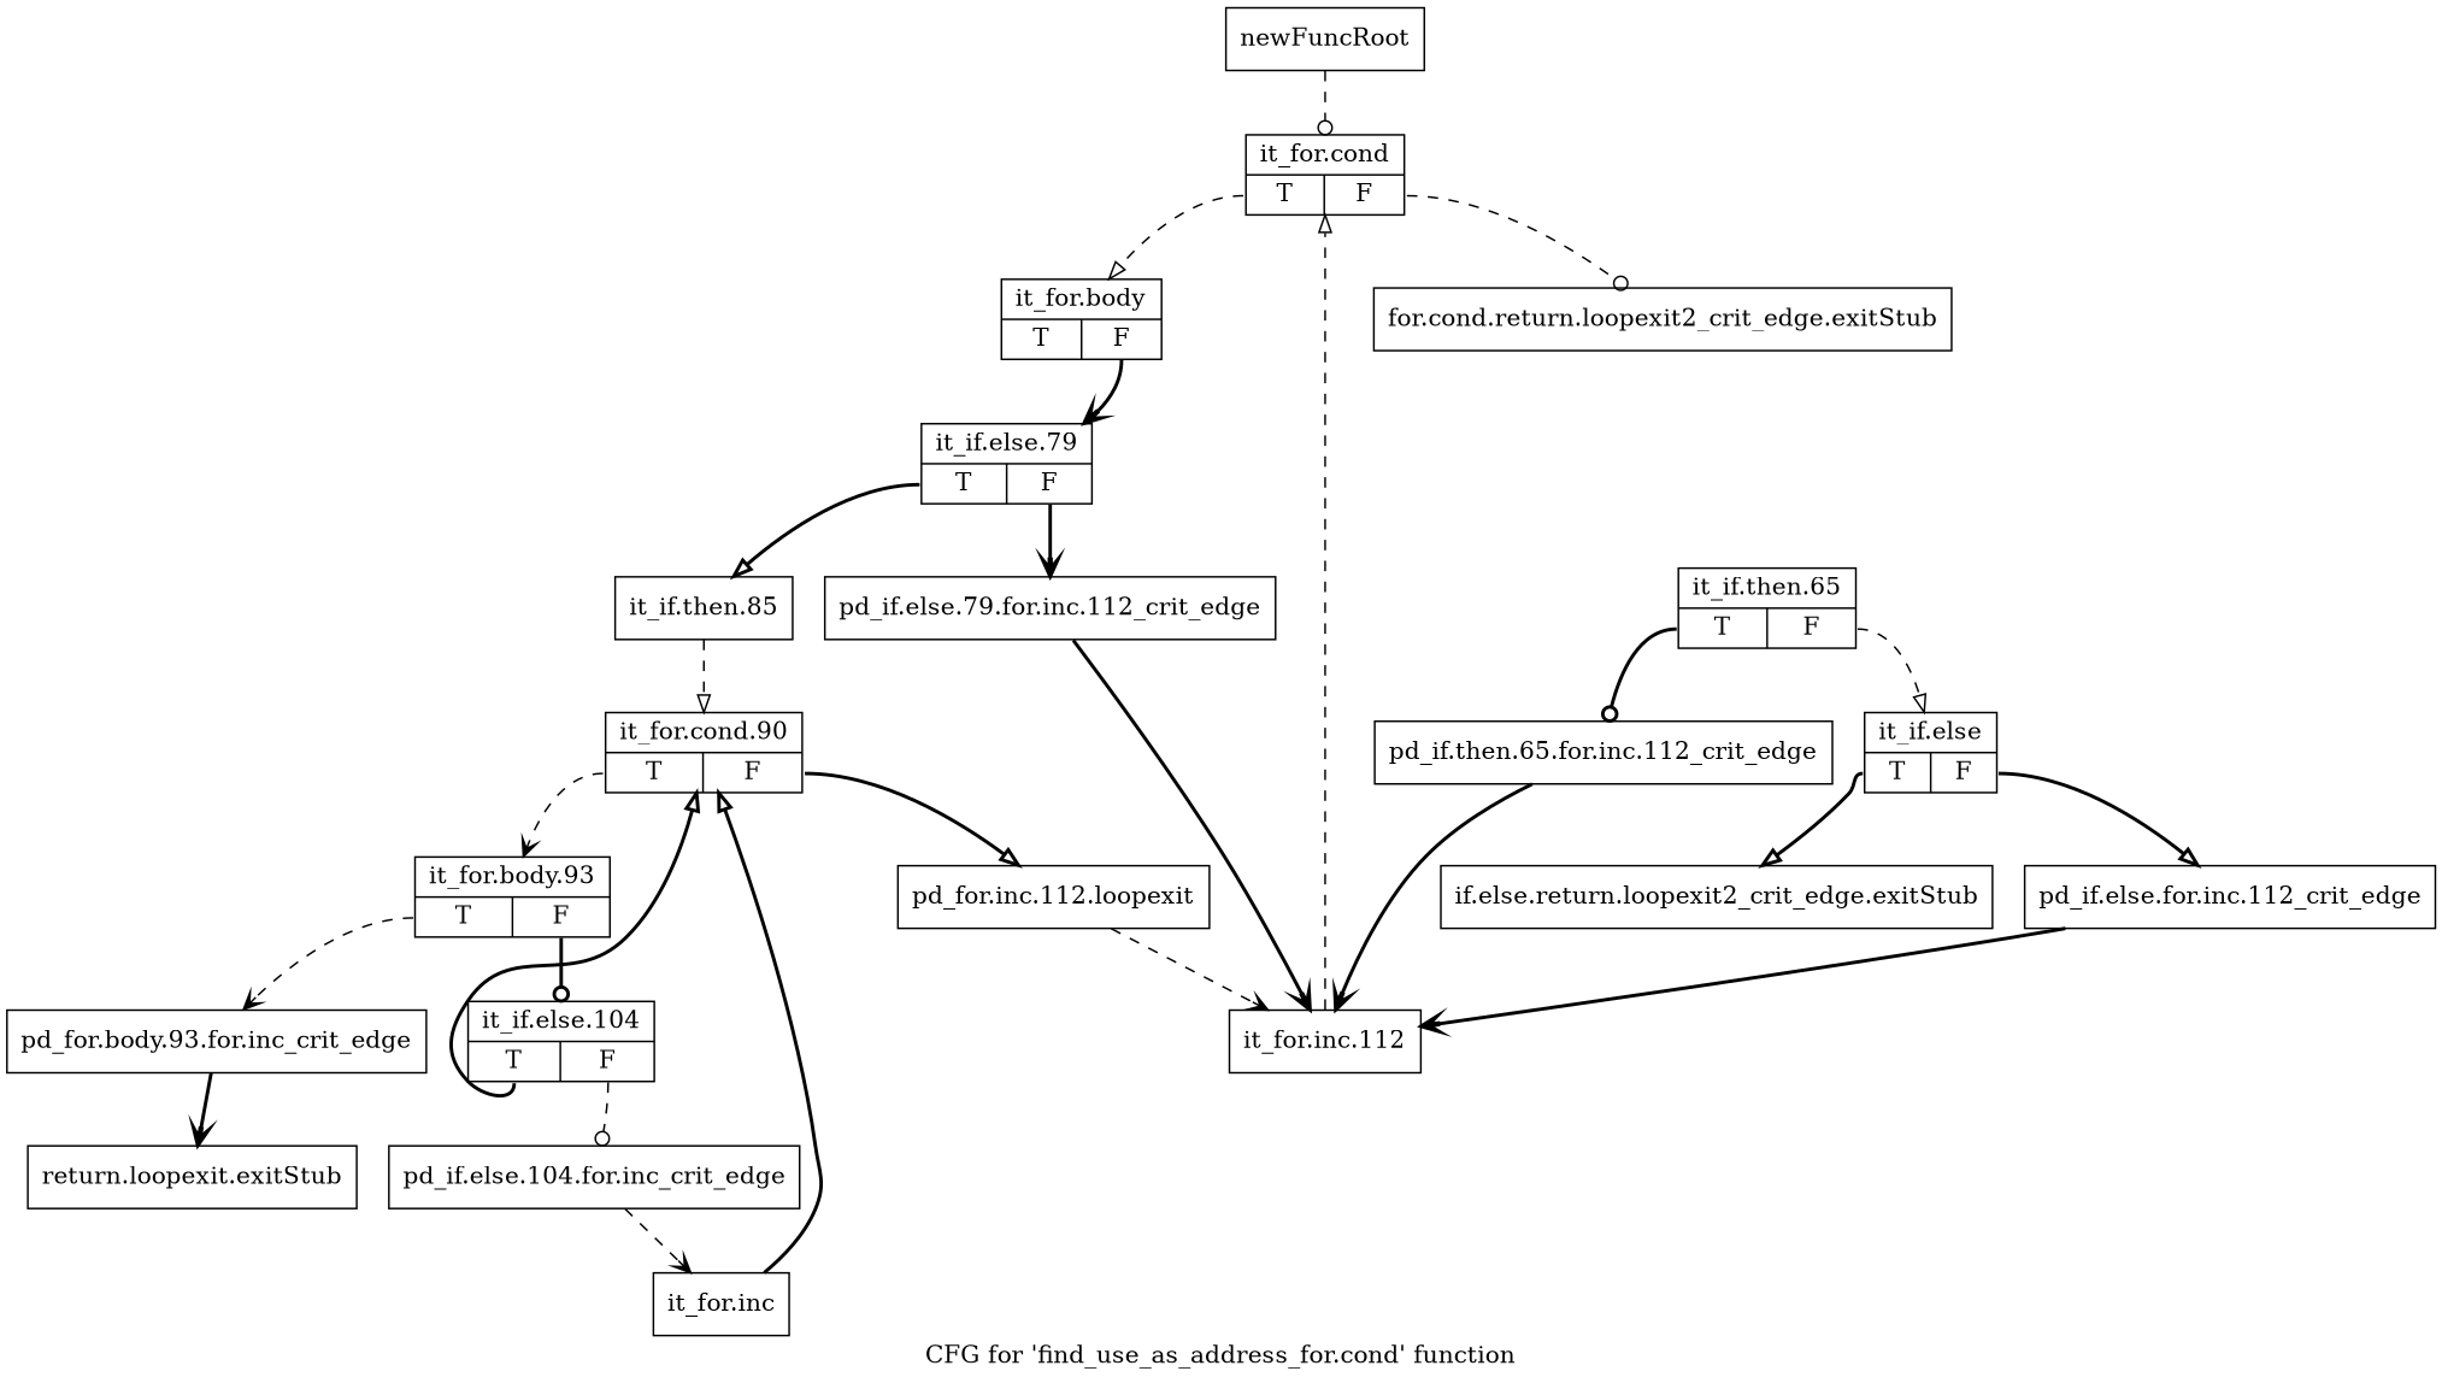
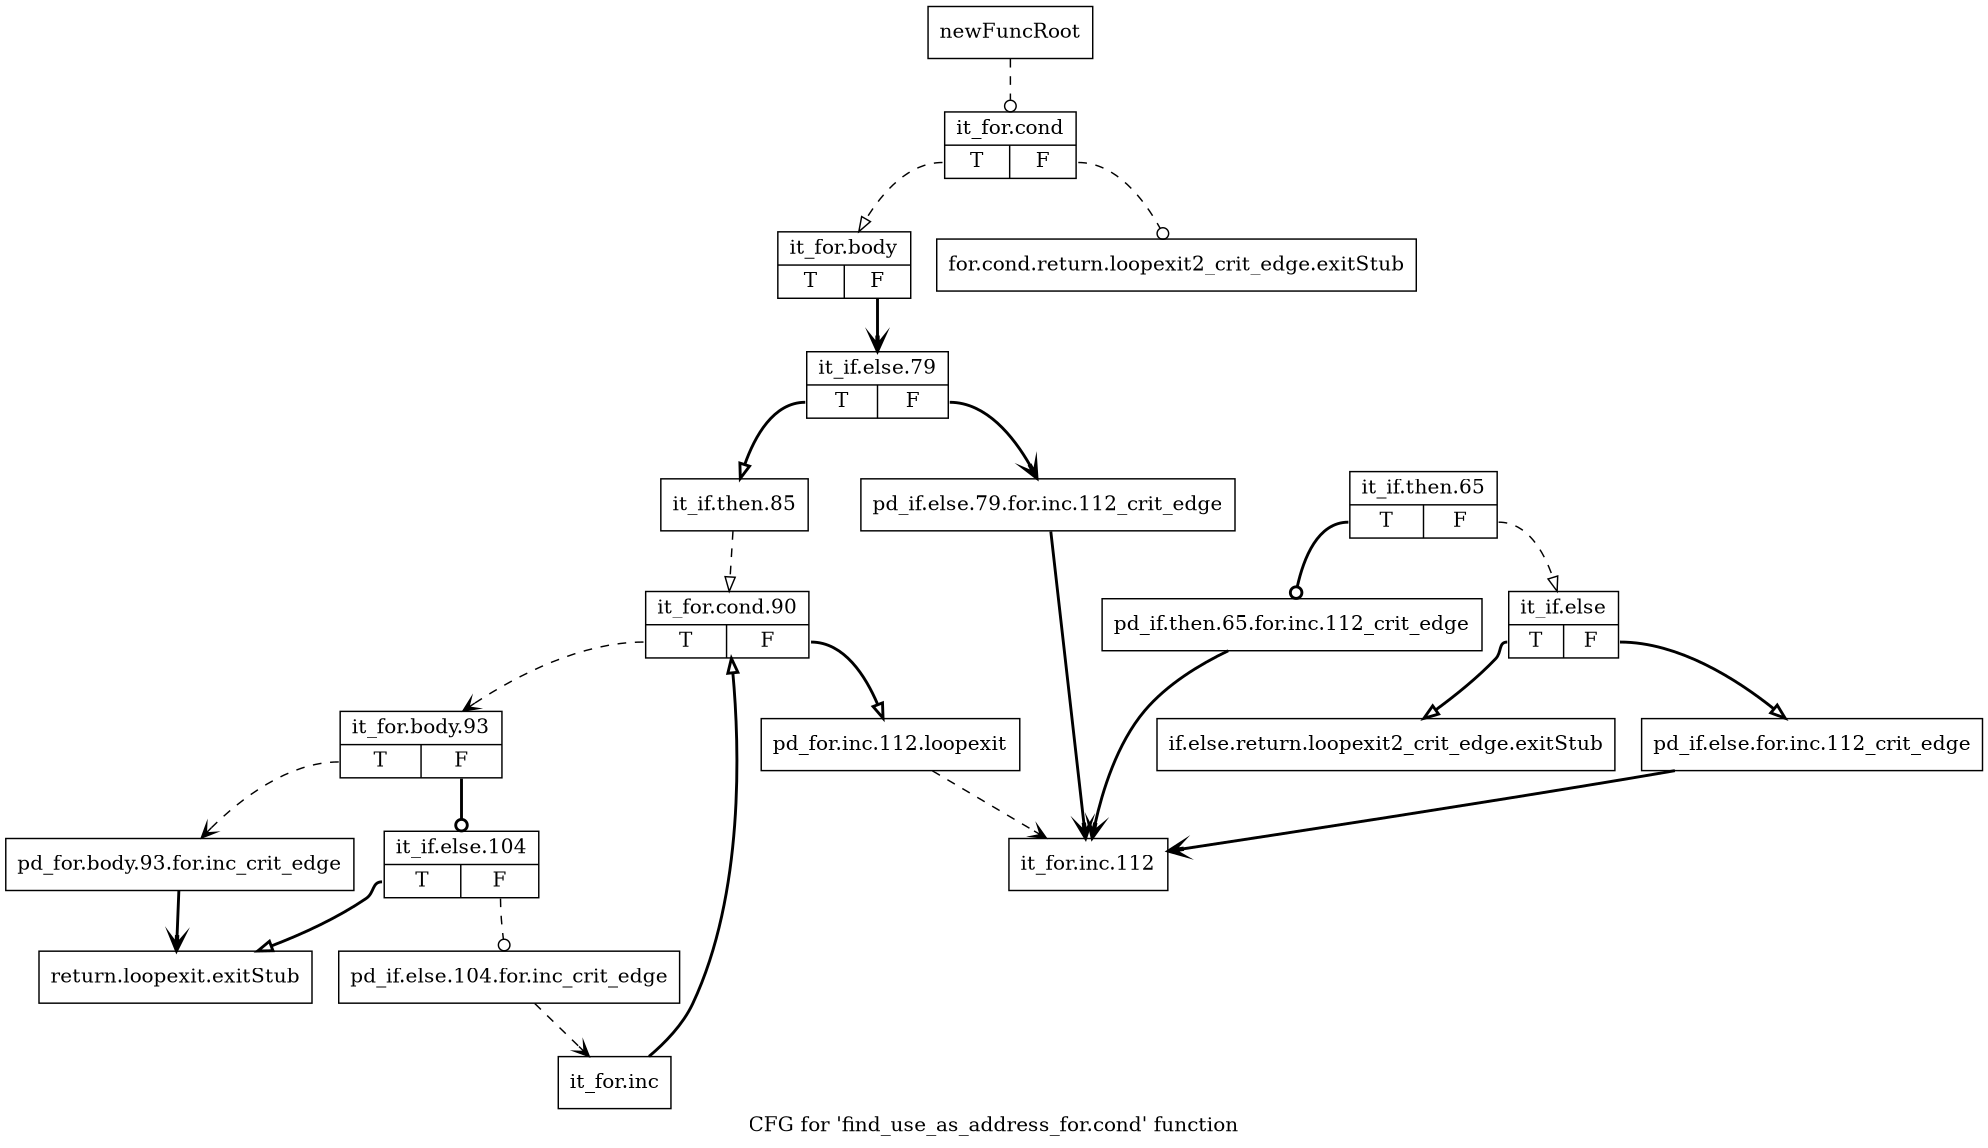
  digraph {
    label="CFG for 'find_use_as_address_for.cond' function"
    node [shape=record]
    edge [arrowhead=onormal style=bold]
    n1 [label="{newFuncRoot}"]
    n2 [label="{it_for.cond|{<s0>T|<s1>F}}"]
    n3 [label="{for.cond.return.loopexit2_crit_edge.exitStub}"]
    n4 [label="{it_for.body|{<s0>T|<s1>F}}"]
    n5 [label="{it_if.else.79|{<s0>T|<s1>F}}"]
    n6 [label="{return.loopexit.exitStub}"]
    n7 [label="{if.else.return.loopexit2_crit_edge.exitStub}"]
    n8 [label="{it_if.then.65|{<s0>T|<s1>F}}"]
    n9 [label="{pd_if.then.65.for.inc.112_crit_edge}"]
    n10 [label="{it_if.else|{<s0>T|<s1>F}}"]
    n11 [label="{it_if.then.85}"]
    n12 [label="{pd_if.else.79.for.inc.112_crit_edge}"]
    n13 [label="{it_for.inc.112}"]
    n14 [label="{pd_if.else.for.inc.112_crit_edge}"]
    n15 [label="{it_for.cond.90|{<s0>T|<s1>F}}"]
    n16 [label="{it_for.body.93|{<s0>T|<s1>F}}"]
    n17 [label="{pd_for.inc.112.loopexit}"]
    n18 [label="{pd_for.body.93.for.inc_crit_edge}"]
    n19 [label="{it_if.else.104|{<s0>T|<s1>F}}"]
    n20 [label="{pd_if.else.104.for.inc_crit_edge}"]
    n21 [label="{it_for.inc}"]
    n1 -> n2 [arrowhead=odot style=dashed]
    n2 -> n3 [arrowhead=odot style=dashed tailport=s1]
    n2 -> n4 [style=dashed tailport=s0]
    n4 -> n5 [arrowhead=vee tailport=s1]
    n5 -> n11 [tailport=s0]
    n5 -> n12 [arrowhead=vee tailport=s1]
    n8 -> n9 [arrowhead=odot tailport=s0]
    n8 -> n10 [style=dashed tailport=s1]
    n9 -> n13 [arrowhead=vee]
    n10 -> n7 [tailport=s0]
    n10 -> n14 [tailport=s1]
    n11 -> n15 [style=dashed]
    n12 -> n13 [arrowhead=vee]
-   n13 -> n2 [style=dashed]
    n14 -> n13 [arrowhead=vee]
    n15 -> n16 [arrowhead=vee style=dashed tailport=s0]
    n15 -> n17 [tailport=s1]
    n16 -> n18 [arrowhead=vee style=dashed tailport=s0]
    n16 -> n19 [arrowhead=odot tailport=s1]
    n17 -> n13 [arrowhead=vee style=dashed]
    n18 -> n6 [arrowhead=vee]
-   n19 -> n15 [tailport=s0]
+   n19 -> n6 [tailport=s0]
    n19 -> n20 [arrowhead=odot style=dashed tailport=s1]
    n20 -> n21 [arrowhead=vee style=dashed]
    n21 -> n15
  }
